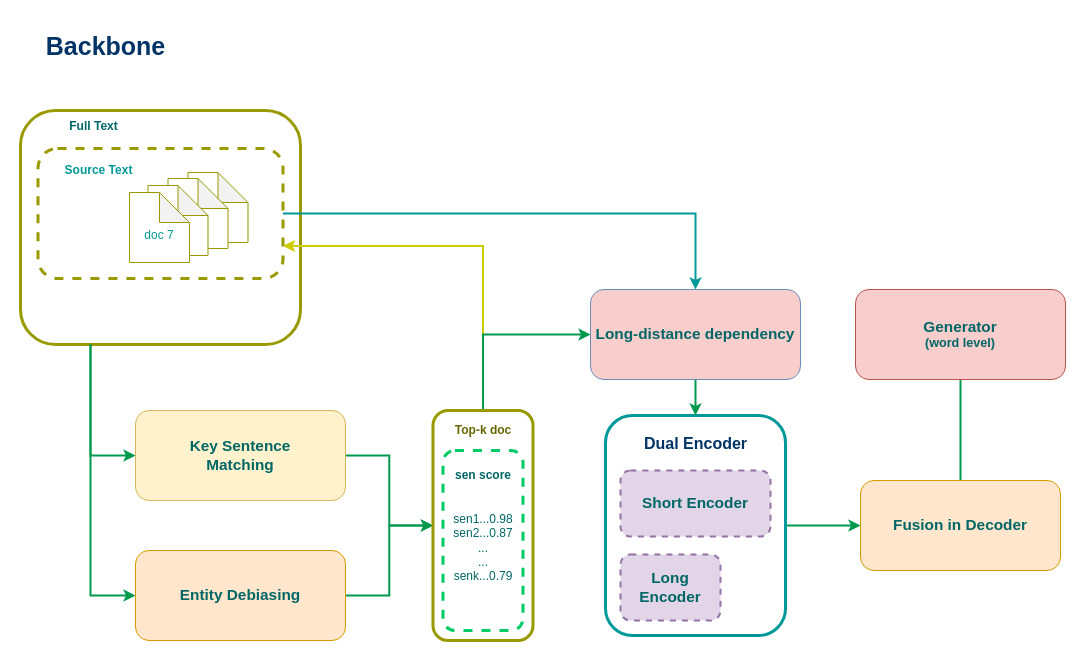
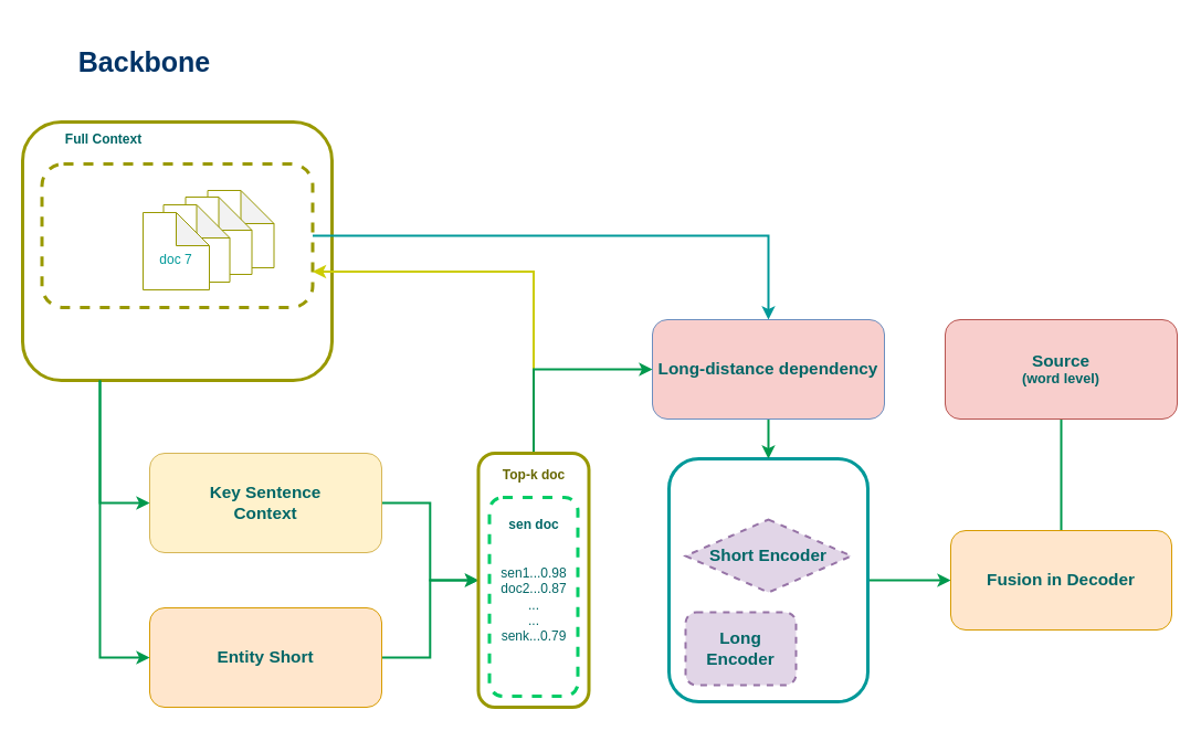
  <mxCell id="0" />
  <mxCell id="1" parent="0" />
  <mxCell id="2" value="" style="rounded=1;whiteSpace=wrap;html=1;strokeColor=#999900;strokeWidth=3;fontColor=#006666;fillColor=none;" vertex="1" parent="1"><mxGeometry x="20" y="110" width="280" height="234" as="geometry" /></mxCell>
  <mxCell id="3" value="" style="shape=note;whiteSpace=wrap;html=1;backgroundOutline=1;darkOpacity=0.05;strokeColor=#999900;fontColor=#009999;" vertex="1" parent="1"><mxGeometry x="187.5" y="172" width="60" height="70" as="geometry" /></mxCell>
  <mxCell id="4" style="edgeStyle=orthogonalEdgeStyle;rounded=0;orthogonalLoop=1;jettySize=auto;html=1;exitX=1;exitY=0.5;exitDx=0;exitDy=0;strokeColor=#00994D;strokeWidth=2;fontSize=15;fontColor=#666600;" edge="1" parent="1" source="5" target="11"><mxGeometry relative="1" as="geometry" /></mxCell>
  <mxCell id="5" value="" style="rounded=1;whiteSpace=wrap;html=1;fillColor=none;strokeColor=#009999;strokeWidth=3;" parent="1" vertex="1"><mxGeometry x="605" y="415" width="180" height="220" as="geometry" /></mxCell>
  <mxCell id="6" style="edgeStyle=orthogonalEdgeStyle;rounded=0;orthogonalLoop=1;jettySize=auto;html=1;exitX=1;exitY=0.5;exitDx=0;exitDy=0;entryX=0;entryY=0.5;entryDx=0;entryDy=0;strokeColor=#00994D;strokeWidth=2;fontSize=15;fontColor=#666600;" edge="1" parent="1" source="7" target="30"><mxGeometry relative="1" as="geometry" /></mxCell>
- <mxCell id="7" value="&lt;div style=&quot;font-size: 15.36px;&quot; data-docx-has-block-data=&quot;false&quot; data-page-id=&quot;I2OPd06UgoXwHoxmGDJclGKunMc&quot;&gt;&lt;div style=&quot;font-size: 15.36px;&quot; class=&quot;old-record-id-Yy6udGUAGoeq4YxWGWgc8CmznAh&quot;&gt;&lt;strong style=&quot;font-size: 15.36px;&quot;&gt;&lt;font style=&quot;font-size: 15.36px;&quot; color=&quot;#006666&quot;&gt;Key Sentence&lt;/font&gt;&lt;/strong&gt;&lt;/div&gt;&lt;div style=&quot;font-size: 15.36px;&quot; class=&quot;old-record-id-Yy6udGUAGoeq4YxWGWgc8CmznAh&quot;&gt;&lt;div style=&quot;font-size: 15.36px;&quot;&gt;&lt;div style=&quot;font-size: 15.36px;&quot;&gt;&lt;strong style=&quot;font-size: 15.36px;&quot;&gt;&lt;font style=&quot;font-size: 15.36px;&quot; color=&quot;#006666&quot;&gt;Matching&lt;/font&gt;&lt;/strong&gt;&lt;/div&gt;&lt;/div&gt;&lt;/div&gt;&lt;/div&gt;&lt;font style=&quot;font-size: 15.36px;&quot; color=&quot;#006666&quot;&gt;&lt;span style=&quot;text-align: start;&quot; class=&quot;lark-record-clipboard&quot; data-lark-record-format=&quot;docx/text&quot; data-lark-record-data=&quot;{&amp;quot;rootId&amp;quot;:&amp;quot;I2OPd06UgoXwHoxmGDJclGKunMc&amp;quot;,&amp;quot;text&amp;quot;:{&amp;quot;initialAttributedTexts&amp;quot;:{&amp;quot;text&amp;quot;:{&amp;quot;0&amp;quot;:&amp;quot;Key Sentence Matching&amp;quot;},&amp;quot;attribs&amp;quot;:{&amp;quot;0&amp;quot;:&amp;quot;*1*0+l&amp;quot;}},&amp;quot;apool&amp;quot;:{&amp;quot;numToAttrib&amp;quot;:{&amp;quot;0&amp;quot;:[&amp;quot;bold&amp;quot;,&amp;quot;true&amp;quot;],&amp;quot;1&amp;quot;:[&amp;quot;author&amp;quot;,&amp;quot;7121335665014407196&amp;quot;]},&amp;quot;nextNum&amp;quot;:2}},&amp;quot;type&amp;quot;:&amp;quot;text&amp;quot;,&amp;quot;referenceRecordMap&amp;quot;:{},&amp;quot;extra&amp;quot;:{&amp;quot;mention_page_title&amp;quot;:{},&amp;quot;external_mention_url&amp;quot;:{}},&amp;quot;isKeepQuoteContainer&amp;quot;:false,&amp;quot;isFromCode&amp;quot;:false,&amp;quot;isCut&amp;quot;:false}&quot;&gt;&lt;/span&gt;&lt;/font&gt;" style="rounded=1;whiteSpace=wrap;html=1;fillColor=#fff2cc;strokeColor=#d6b656;" parent="1" vertex="1"><mxGeometry x="135" y="410" width="210" height="90" as="geometry" /></mxCell>
+ <mxCell id="7" value="&lt;div style=&quot;font-size: 15.36px;&quot; data-docx-has-block-data=&quot;false&quot; data-page-id=&quot;I2OPd06UgoXwHoxmGDJclGKunMc&quot;&gt;&lt;div style=&quot;font-size: 15.36px;&quot; class=&quot;old-record-id-Yy6udGUAGoeq4YxWGWgc8CmznAh&quot;&gt;&lt;strong style=&quot;font-size: 15.36px;&quot;&gt;&lt;font style=&quot;font-size: 15.36px;&quot; color=&quot;#006666&quot;&gt;Key Sentence&lt;/font&gt;&lt;/strong&gt;&lt;/div&gt;&lt;div style=&quot;font-size: 15.36px;&quot; class=&quot;old-record-id-Yy6udGUAGoeq4YxWGWgc8CmznAh&quot;&gt;&lt;div style=&quot;font-size: 15.36px;&quot;&gt;&lt;div style=&quot;font-size: 15.36px;&quot;&gt;&lt;strong style=&quot;font-size: 15.36px;&quot;&gt;&lt;font style=&quot;font-size: 15.36px;&quot; color=&quot;#006666&quot;&gt;Context&lt;/font&gt;&lt;/strong&gt;&lt;/div&gt;&lt;/div&gt;&lt;/div&gt;&lt;/div&gt;&lt;font style=&quot;font-size: 15.36px;&quot; color=&quot;#006666&quot;&gt;&lt;span style=&quot;text-align: start;&quot; class=&quot;lark-record-clipboard&quot; data-lark-record-format=&quot;docx/text&quot; data-lark-record-data=&quot;{&amp;quot;rootId&amp;quot;:&amp;quot;I2OPd06UgoXwHoxmGDJclGKunMc&amp;quot;,&amp;quot;text&amp;quot;:{&amp;quot;initialAttributedTexts&amp;quot;:{&amp;quot;text&amp;quot;:{&amp;quot;0&amp;quot;:&amp;quot;Key Sentence Matching&amp;quot;},&amp;quot;attribs&amp;quot;:{&amp;quot;0&amp;quot;:&amp;quot;*1*0+l&amp;quot;}},&amp;quot;apool&amp;quot;:{&amp;quot;numToAttrib&amp;quot;:{&amp;quot;0&amp;quot;:[&amp;quot;bold&amp;quot;,&amp;quot;true&amp;quot;],&amp;quot;1&amp;quot;:[&amp;quot;author&amp;quot;,&amp;quot;7121335665014407196&amp;quot;]},&amp;quot;nextNum&amp;quot;:2}},&amp;quot;type&amp;quot;:&amp;quot;text&amp;quot;,&amp;quot;referenceRecordMap&amp;quot;:{},&amp;quot;extra&amp;quot;:{&amp;quot;mention_page_title&amp;quot;:{},&amp;quot;external_mention_url&amp;quot;:{}},&amp;quot;isKeepQuoteContainer&amp;quot;:false,&amp;quot;isFromCode&amp;quot;:false,&amp;quot;isCut&amp;quot;:false}&quot;&gt;&lt;/span&gt;&lt;/font&gt;" style="rounded=1;whiteSpace=wrap;html=1;fillColor=#fff2cc;strokeColor=#d6b656;" parent="1" vertex="1"><mxGeometry x="135" y="410" width="210" height="90" as="geometry" /></mxCell>
  <mxCell id="8" style="edgeStyle=orthogonalEdgeStyle;rounded=0;orthogonalLoop=1;jettySize=auto;html=1;exitX=1;exitY=0.5;exitDx=0;exitDy=0;entryX=0;entryY=0.5;entryDx=0;entryDy=0;strokeColor=#00994D;strokeWidth=2;fontSize=15;fontColor=#666600;" edge="1" parent="1" source="9" target="30"><mxGeometry relative="1" as="geometry" /></mxCell>
- <mxCell id="9" value="&lt;div style=&quot;font-size: 15.36px;&quot; data-docx-has-block-data=&quot;false&quot; data-page-id=&quot;I2OPd06UgoXwHoxmGDJclGKunMc&quot;&gt;&lt;div style=&quot;font-size: 15.36px;&quot; class=&quot;old-record-id-Yy6udGUAGoeq4YxWGWgc8CmznAh&quot;&gt;&lt;font color=&quot;#006666&quot;&gt;&lt;span style=&quot;caret-color: rgb(0, 102, 102);&quot;&gt;&lt;b&gt;Entity Debiasing&lt;/b&gt;&lt;/span&gt;&lt;/font&gt;&lt;/div&gt;&lt;/div&gt;" style="rounded=1;whiteSpace=wrap;html=1;fillColor=#ffe6cc;strokeColor=#d79b00;" parent="1" vertex="1"><mxGeometry x="135" y="550" width="210" height="90" as="geometry" /></mxCell>
+ <mxCell id="9" value="&lt;div style=&quot;font-size: 15.36px;&quot; data-docx-has-block-data=&quot;false&quot; data-page-id=&quot;I2OPd06UgoXwHoxmGDJclGKunMc&quot;&gt;&lt;div style=&quot;font-size: 15.36px;&quot; class=&quot;old-record-id-Yy6udGUAGoeq4YxWGWgc8CmznAh&quot;&gt;&lt;font color=&quot;#006666&quot;&gt;&lt;span style=&quot;caret-color: rgb(0, 102, 102);&quot;&gt;&lt;b&gt;Entity Short&lt;/b&gt;&lt;/span&gt;&lt;/font&gt;&lt;/div&gt;&lt;/div&gt;" style="rounded=1;whiteSpace=wrap;html=1;fillColor=#ffe6cc;strokeColor=#d79b00;" parent="1" vertex="1"><mxGeometry x="135" y="550" width="210" height="90" as="geometry" /></mxCell>
  <mxCell id="10" style="edgeStyle=orthogonalEdgeStyle;rounded=0;orthogonalLoop=1;jettySize=auto;html=1;exitX=0.5;exitY=0;exitDx=0;exitDy=0;entryX=0.5;entryY=1;entryDx=0;entryDy=0;strokeColor=#00994D;strokeWidth=2;fontSize=15;fontColor=#666600;endArrow=none;" edge="1" parent="1" source="11" target="12"><mxGeometry relative="1" as="geometry" /></mxCell>
  <mxCell id="11" value="&lt;div style=&quot;font-size: 15.36px;&quot; data-docx-has-block-data=&quot;false&quot; data-page-id=&quot;I2OPd06UgoXwHoxmGDJclGKunMc&quot;&gt;&lt;div style=&quot;font-size: 15.36px;&quot; class=&quot;old-record-id-Yy6udGUAGoeq4YxWGWgc8CmznAh&quot;&gt;&lt;font color=&quot;#006666&quot;&gt;&lt;span style=&quot;caret-color: rgb(0, 102, 102);&quot;&gt;&lt;b&gt;Fusion in Decoder&lt;/b&gt;&lt;/span&gt;&lt;/font&gt;&lt;/div&gt;&lt;/div&gt;" style="rounded=1;whiteSpace=wrap;html=1;fillColor=#ffe6cc;strokeColor=#d79b00;" parent="1" vertex="1"><mxGeometry x="860" y="480" width="200" height="90" as="geometry" /></mxCell>
- <mxCell id="12" value="&lt;div data-docx-has-block-data=&quot;false&quot; data-page-id=&quot;I2OPd06UgoXwHoxmGDJclGKunMc&quot;&gt;&lt;div style=&quot;font-size: 15.36px;&quot; class=&quot;old-record-id-Yy6udGUAGoeq4YxWGWgc8CmznAh&quot;&gt;&lt;font color=&quot;#006666&quot;&gt;&lt;span style=&quot;caret-color: rgb(0, 102, 102);&quot;&gt;&lt;b&gt;Generator&lt;/b&gt;&lt;/span&gt;&lt;/font&gt;&lt;/div&gt;&lt;div class=&quot;old-record-id-Yy6udGUAGoeq4YxWGWgc8CmznAh&quot;&gt;&lt;font size=&quot;1&quot; color=&quot;#006666&quot;&gt;&lt;span style=&quot;caret-color: rgb(0, 102, 102);&quot;&gt;&lt;b style=&quot;font-size: 12.6px;&quot;&gt;(word level)&lt;/b&gt;&lt;/span&gt;&lt;/font&gt;&lt;/div&gt;&lt;/div&gt;" style="rounded=1;whiteSpace=wrap;html=1;fillColor=#f8cecc;strokeColor=#b85450;" parent="1" vertex="1"><mxGeometry x="855" y="289" width="210" height="90" as="geometry" /></mxCell>
- <mxCell id="13" value="&lt;font color=&quot;#003366&quot; style=&quot;font-size: 25px;&quot;&gt;&lt;b&gt;Backbone&lt;/b&gt;&lt;/font&gt;" style="text;html=1;align=center;verticalAlign=middle;resizable=0;points=[];autosize=1;strokeColor=none;fillColor=none;fontSize=12.6;fontColor=#006666;" parent="1" vertex="1"><mxGeometry x="20" y="20" width="170" height="50" as="geometry" /></mxCell>
+ <mxCell id="12" value="&lt;div data-docx-has-block-data=&quot;false&quot; data-page-id=&quot;I2OPd06UgoXwHoxmGDJclGKunMc&quot;&gt;&lt;div style=&quot;font-size: 15.36px;&quot; class=&quot;old-record-id-Yy6udGUAGoeq4YxWGWgc8CmznAh&quot;&gt;&lt;font color=&quot;#006666&quot;&gt;&lt;span style=&quot;caret-color: rgb(0, 102, 102);&quot;&gt;&lt;b&gt;Source&lt;/b&gt;&lt;/span&gt;&lt;/font&gt;&lt;/div&gt;&lt;div class=&quot;old-record-id-Yy6udGUAGoeq4YxWGWgc8CmznAh&quot;&gt;&lt;font size=&quot;1&quot; color=&quot;#006666&quot;&gt;&lt;span style=&quot;caret-color: rgb(0, 102, 102);&quot;&gt;&lt;b style=&quot;font-size: 12.6px;&quot;&gt;(word level)&lt;/b&gt;&lt;/span&gt;&lt;/font&gt;&lt;/div&gt;&lt;/div&gt;" style="rounded=1;whiteSpace=wrap;html=1;fillColor=#f8cecc;strokeColor=#b85450;" parent="1" vertex="1"><mxGeometry x="855" y="289" width="210" height="90" as="geometry" /></mxCell>
+ <mxCell id="13" value="&lt;font color=&quot;#003366&quot; style=&quot;font-size: 25px;&quot;&gt;&lt;b&gt;Backbone&lt;/b&gt;&lt;/font&gt;" style="text;html=1;align=center;verticalAlign=middle;resizable=0;points=[];autosize=1;strokeColor=none;fillColor=none;fontSize=12.6;fontColor=#006666;" parent="1" vertex="1"><mxGeometry x="45" y="30" width="170" height="50" as="geometry" /></mxCell>
  <mxCell id="14" value="&lt;div style=&quot;font-size: 15.36px;&quot; data-docx-has-block-data=&quot;false&quot; data-page-id=&quot;I2OPd06UgoXwHoxmGDJclGKunMc&quot;&gt;&lt;div style=&quot;font-size: 15.36px;&quot; class=&quot;old-record-id-Yy6udGUAGoeq4YxWGWgc8CmznAh&quot;&gt;&lt;font color=&quot;#006666&quot;&gt;&lt;span style=&quot;caret-color: rgb(0, 102, 102);&quot;&gt;&lt;b&gt;Long Encoder&lt;/b&gt;&lt;/span&gt;&lt;/font&gt;&lt;/div&gt;&lt;/div&gt;" style="rounded=1;whiteSpace=wrap;html=1;fillColor=#e1d5e7;strokeColor=#9673a6;dashed=1;strokeWidth=2;" parent="1" vertex="1"><mxGeometry x="620" y="554" width="100" height="66" as="geometry" /></mxCell>
- <mxCell id="15" value="&lt;div style=&quot;font-size: 15.36px;&quot; data-docx-has-block-data=&quot;false&quot; data-page-id=&quot;I2OPd06UgoXwHoxmGDJclGKunMc&quot;&gt;&lt;div style=&quot;font-size: 15.36px;&quot; class=&quot;old-record-id-Yy6udGUAGoeq4YxWGWgc8CmznAh&quot;&gt;&lt;font color=&quot;#006666&quot;&gt;&lt;span style=&quot;caret-color: rgb(0, 102, 102);&quot;&gt;&lt;b&gt;Short Encoder&lt;/b&gt;&lt;/span&gt;&lt;/font&gt;&lt;/div&gt;&lt;/div&gt;" style="rounded=1;whiteSpace=wrap;html=1;fillColor=#e1d5e7;strokeColor=#9673a6;dashed=1;strokeWidth=2;" parent="1" vertex="1"><mxGeometry x="620" y="470" width="150" height="66" as="geometry" /></mxCell>
- <mxCell id="16" value="&lt;b&gt;&lt;font style=&quot;font-size: 16px;&quot; color=&quot;#003366&quot;&gt;Dual Encoder&lt;/font&gt;&lt;/b&gt;" style="text;html=1;align=center;verticalAlign=middle;resizable=0;points=[];autosize=1;strokeColor=none;fillColor=none;" parent="1" vertex="1"><mxGeometry x="620" y="423" width="150" height="40" as="geometry" /></mxCell>
+ <mxCell id="15" value="&lt;div style=&quot;font-size: 15.36px;&quot; data-docx-has-block-data=&quot;false&quot; data-page-id=&quot;I2OPd06UgoXwHoxmGDJclGKunMc&quot;&gt;&lt;div style=&quot;font-size: 15.36px;&quot; class=&quot;old-record-id-Yy6udGUAGoeq4YxWGWgc8CmznAh&quot;&gt;&lt;font color=&quot;#006666&quot;&gt;&lt;span style=&quot;caret-color: rgb(0, 102, 102);&quot;&gt;&lt;b&gt;Short Encoder&lt;/b&gt;&lt;/span&gt;&lt;/font&gt;&lt;/div&gt;&lt;/div&gt;" style="rhombus;whiteSpace=wrap;html=1;fillColor=#e1d5e7;strokeColor=#9673a6;dashed=1;strokeWidth=2;" parent="1" vertex="1"><mxGeometry x="620" y="470" width="150" height="66" as="geometry" /></mxCell>
  <mxCell id="17" style="edgeStyle=orthogonalEdgeStyle;rounded=0;orthogonalLoop=1;jettySize=auto;html=1;exitX=1;exitY=0.5;exitDx=0;exitDy=0;strokeColor=#009999;strokeWidth=2;fontSize=15;fontColor=#666600;" edge="1" parent="1" source="18" target="24"><mxGeometry relative="1" as="geometry" /></mxCell>
  <mxCell id="18" value="" style="rounded=1;whiteSpace=wrap;html=1;fillColor=none;dashed=1;strokeColor=#999900;strokeWidth=3;" vertex="1" parent="1"><mxGeometry x="37.5" y="148" width="245" height="130" as="geometry" /></mxCell>
- <mxCell id="19" value="&lt;b&gt;&lt;font color=&quot;#009999&quot;&gt;Source Text&lt;/font&gt;&lt;/b&gt;" style="text;html=1;align=center;verticalAlign=middle;resizable=0;points=[];autosize=1;strokeColor=none;fillColor=none;" vertex="1" parent="1"><mxGeometry x="42.5" y="155" width="110" height="30" as="geometry" /></mxCell>
  <mxCell id="20" value="" style="shape=note;whiteSpace=wrap;html=1;backgroundOutline=1;darkOpacity=0.05;strokeColor=#999900;fontColor=#009999;" vertex="1" parent="1"><mxGeometry x="167.5" y="178" width="60" height="70" as="geometry" /></mxCell>
  <mxCell id="21" value="" style="shape=note;whiteSpace=wrap;html=1;backgroundOutline=1;darkOpacity=0.05;strokeColor=#999900;fontColor=#009999;" vertex="1" parent="1"><mxGeometry x="147.5" y="185" width="60" height="70" as="geometry" /></mxCell>
  <mxCell id="22" value="&lt;br&gt;doc 7" style="shape=note;whiteSpace=wrap;html=1;backgroundOutline=1;darkOpacity=0.05;strokeColor=#999900;fontColor=#009999;" vertex="1" parent="1"><mxGeometry x="129" y="192" width="60" height="70" as="geometry" /></mxCell>
  <mxCell id="23" style="edgeStyle=orthogonalEdgeStyle;rounded=0;orthogonalLoop=1;jettySize=auto;html=1;exitX=0.5;exitY=1;exitDx=0;exitDy=0;entryX=0.5;entryY=0;entryDx=0;entryDy=0;strokeColor=#00994D;strokeWidth=2;fontSize=15;fontColor=#666600;" edge="1" parent="1" source="24" target="5"><mxGeometry relative="1" as="geometry" /></mxCell>
  <mxCell id="24" value="&lt;div style=&quot;font-size: 15.36px;&quot; data-docx-has-block-data=&quot;false&quot; data-page-id=&quot;I2OPd06UgoXwHoxmGDJclGKunMc&quot;&gt;&lt;div style=&quot;font-size: 15.36px;&quot; class=&quot;old-record-id-Yy6udGUAGoeq4YxWGWgc8CmznAh&quot;&gt;&lt;font color=&quot;#006666&quot;&gt;&lt;span style=&quot;caret-color: rgb(0, 102, 102);&quot;&gt;&lt;b&gt;Long-distance dependency&lt;/b&gt;&lt;/span&gt;&lt;/font&gt;&lt;/div&gt;&lt;/div&gt;&lt;font style=&quot;font-size: 15.36px;&quot; color=&quot;#006666&quot;&gt;&lt;span style=&quot;text-align: start;&quot; class=&quot;lark-record-clipboard&quot; data-lark-record-format=&quot;docx/text&quot; data-lark-record-data=&quot;{&amp;quot;rootId&amp;quot;:&amp;quot;I2OPd06UgoXwHoxmGDJclGKunMc&amp;quot;,&amp;quot;text&amp;quot;:{&amp;quot;initialAttributedTexts&amp;quot;:{&amp;quot;text&amp;quot;:{&amp;quot;0&amp;quot;:&amp;quot;Key Sentence Matching&amp;quot;},&amp;quot;attribs&amp;quot;:{&amp;quot;0&amp;quot;:&amp;quot;*1*0+l&amp;quot;}},&amp;quot;apool&amp;quot;:{&amp;quot;numToAttrib&amp;quot;:{&amp;quot;0&amp;quot;:[&amp;quot;bold&amp;quot;,&amp;quot;true&amp;quot;],&amp;quot;1&amp;quot;:[&amp;quot;author&amp;quot;,&amp;quot;7121335665014407196&amp;quot;]},&amp;quot;nextNum&amp;quot;:2}},&amp;quot;type&amp;quot;:&amp;quot;text&amp;quot;,&amp;quot;referenceRecordMap&amp;quot;:{},&amp;quot;extra&amp;quot;:{&amp;quot;mention_page_title&amp;quot;:{},&amp;quot;external_mention_url&amp;quot;:{}},&amp;quot;isKeepQuoteContainer&amp;quot;:false,&amp;quot;isFromCode&amp;quot;:false,&amp;quot;isCut&amp;quot;:false}&quot;&gt;&lt;/span&gt;&lt;/font&gt;" style="rounded=1;whiteSpace=wrap;html=1;fillColor=#f8cecc;strokeColor=#6c8ebf;" vertex="1" parent="1"><mxGeometry x="590" y="289" width="210" height="90" as="geometry" /></mxCell>
  <mxCell id="25" style="edgeStyle=orthogonalEdgeStyle;rounded=0;orthogonalLoop=1;jettySize=auto;html=1;exitX=0.25;exitY=1;exitDx=0;exitDy=0;entryX=0;entryY=0.5;entryDx=0;entryDy=0;strokeColor=#00994D;strokeWidth=2;fontSize=15;fontColor=#666600;" edge="1" parent="1" source="2" target="7"><mxGeometry relative="1" as="geometry" /></mxCell>
  <mxCell id="26" style="edgeStyle=orthogonalEdgeStyle;rounded=0;orthogonalLoop=1;jettySize=auto;html=1;exitX=0.25;exitY=1;exitDx=0;exitDy=0;entryX=0;entryY=0.5;entryDx=0;entryDy=0;strokeColor=#00994D;strokeWidth=2;fontSize=15;fontColor=#666600;" edge="1" parent="1" source="2" target="9"><mxGeometry relative="1" as="geometry" /></mxCell>
- <mxCell id="27" value="&lt;b&gt;&lt;font color=&quot;#006666&quot;&gt;Full Text&lt;/font&gt;&lt;/b&gt;" style="text;html=1;align=center;verticalAlign=middle;resizable=0;points=[];autosize=1;strokeColor=none;fillColor=none;" vertex="1" parent="1"><mxGeometry x="37.5" y="111" width="110" height="30" as="geometry" /></mxCell>
+ <mxCell id="27" value="&lt;b&gt;&lt;font color=&quot;#006666&quot;&gt;Full Context&lt;/font&gt;&lt;/b&gt;" style="text;html=1;align=center;verticalAlign=middle;resizable=0;points=[];autosize=1;strokeColor=none;fillColor=none;" vertex="1" parent="1"><mxGeometry x="37.5" y="111" width="110" height="30" as="geometry" /></mxCell>
  <mxCell id="28" style="edgeStyle=orthogonalEdgeStyle;rounded=0;orthogonalLoop=1;jettySize=auto;html=1;exitX=0.5;exitY=0;exitDx=0;exitDy=0;entryX=1;entryY=0.75;entryDx=0;entryDy=0;strokeColor=#CCCC00;strokeWidth=2;fontSize=15;fontColor=#666600;" edge="1" parent="1" source="30" target="18"><mxGeometry relative="1" as="geometry" /></mxCell>
  <mxCell id="29" style="edgeStyle=orthogonalEdgeStyle;rounded=0;orthogonalLoop=1;jettySize=auto;html=1;exitX=0.5;exitY=0;exitDx=0;exitDy=0;entryX=0;entryY=0.5;entryDx=0;entryDy=0;strokeColor=#00994D;strokeWidth=2;fontSize=15;fontColor=#666600;" edge="1" parent="1" source="30" target="24"><mxGeometry relative="1" as="geometry" /></mxCell>
  <mxCell id="30" value="" style="rounded=1;whiteSpace=wrap;html=1;strokeColor=#999900;strokeWidth=3;fontColor=#006666;fillColor=none;" vertex="1" parent="1"><mxGeometry x="432.5" y="410" width="100" height="230" as="geometry" /></mxCell>
- <mxCell id="31" value="&lt;font style=&quot;font-size: 12px;&quot;&gt;&lt;br&gt;sen1...0.98&lt;br style=&quot;font-size: 12px;&quot;&gt;sen2...0.87&lt;br style=&quot;font-size: 12px;&quot;&gt;...&lt;br&gt;...&lt;br style=&quot;font-size: 12px;&quot;&gt;senk...0.79&lt;/font&gt;" style="rounded=1;whiteSpace=wrap;html=1;strokeColor=#00CC66;strokeWidth=3;fontColor=#006666;fillColor=none;dashed=1;" vertex="1" parent="1"><mxGeometry x="442.5" y="450" width="80" height="180" as="geometry" /></mxCell>
- <mxCell id="32" value="&lt;b&gt;sen score&lt;/b&gt;" style="text;html=1;strokeColor=none;fillColor=none;align=center;verticalAlign=middle;whiteSpace=wrap;rounded=0;dashed=1;strokeWidth=3;fontSize=12;fontColor=#006666;" vertex="1" parent="1"><mxGeometry x="442.5" y="460" width="80" height="30" as="geometry" /></mxCell>
+ <mxCell id="31" value="&lt;font style=&quot;font-size: 12px;&quot;&gt;&lt;br&gt;sen1...0.98&lt;br style=&quot;font-size: 12px;&quot;&gt;doc2...0.87&lt;br style=&quot;font-size: 12px;&quot;&gt;...&lt;br&gt;...&lt;br style=&quot;font-size: 12px;&quot;&gt;senk...0.79&lt;/font&gt;" style="rounded=1;whiteSpace=wrap;html=1;strokeColor=#00CC66;strokeWidth=3;fontColor=#006666;fillColor=none;dashed=1;" vertex="1" parent="1"><mxGeometry x="442.5" y="450" width="80" height="180" as="geometry" /></mxCell>
+ <mxCell id="32" value="&lt;b&gt;sen doc&lt;/b&gt;" style="text;html=1;strokeColor=none;fillColor=none;align=center;verticalAlign=middle;whiteSpace=wrap;rounded=0;dashed=1;strokeWidth=3;fontSize=12;fontColor=#006666;" vertex="1" parent="1"><mxGeometry x="442.5" y="460" width="80" height="30" as="geometry" /></mxCell>
  <mxCell id="33" value="&lt;font color=&quot;#666600&quot;&gt;&lt;b&gt;Top-k doc&lt;/b&gt;&lt;/font&gt;" style="text;html=1;strokeColor=none;fillColor=none;align=center;verticalAlign=middle;whiteSpace=wrap;rounded=0;dashed=1;strokeWidth=3;fontSize=12;fontColor=#006666;" vertex="1" parent="1"><mxGeometry x="442.5" y="415" width="80" height="30" as="geometry" /></mxCell>
